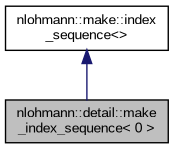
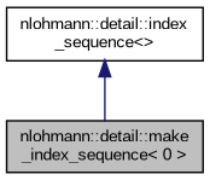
  digraph {
    fontname="Liberation Sans"
    node [color=black fontname="Liberation Sans" fontsize=10 shape=record style=filled]
    n1 [fillcolor=grey75 fontcolor=black height=0.2 label="nlohmann::detail::make\l_index_sequence\< 0 \>" width=0.4]
-   n2 [fillcolor=white height=0.2 label="nlohmann::make::index\l_sequence\<\>" width=0.4]
+   n2 [fillcolor=white height=0.2 label="nlohmann::detail::index\l_sequence\<\>" width=0.4]
    n2 -> n1 [color=midnightblue dir=back fontname="Liberation Sans" fontsize=10 labelfontname=Helvetica labelfontsize=10 style=solid]
  }
